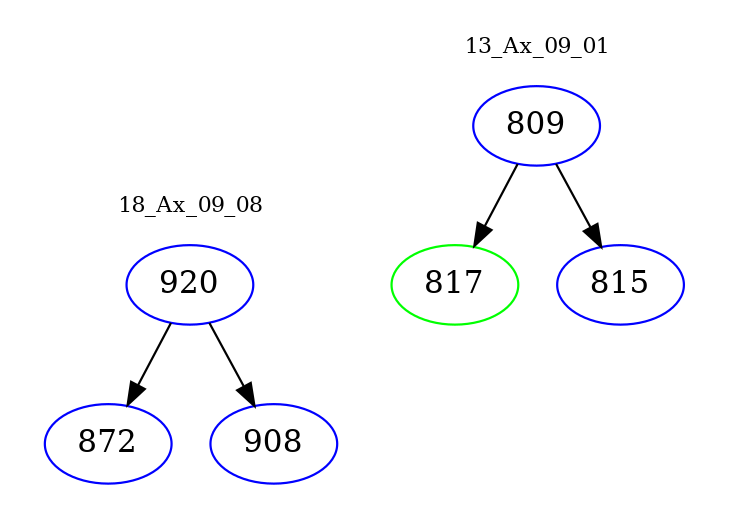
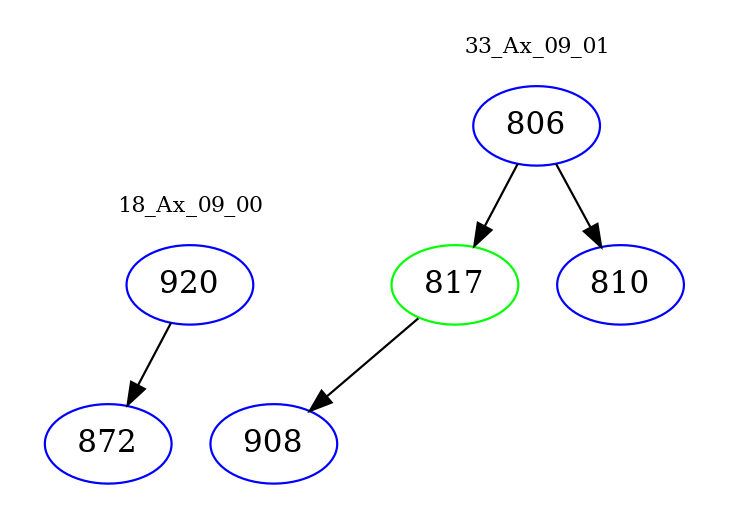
  digraph {
    node [color=blue]
    edge [color=black]
    n1 [label=920]
    n2 [label=872]
    n3 [label=908]
-   n4 [label=809]
+   n4 [label=806]
    n5 [color=green label=817]
-   n6 [label=815]
+   n6 [label=810]
    subgraph cluster_1 {
      color=white
      fontsize=10
-     label="18_Ax_09_08"
+     label="18_Ax_09_00"
      n1
      n2
      n3
    }
    subgraph cluster_2 {
      color=white
      fontsize=10
-     label="13_Ax_09_01"
+     label="33_Ax_09_01"
      n4
      n5
      n6
    }
    n1 -> n2
-   n1 -> n3
+   n5 -> n3
    n4 -> n5
    n4 -> n6
  }
